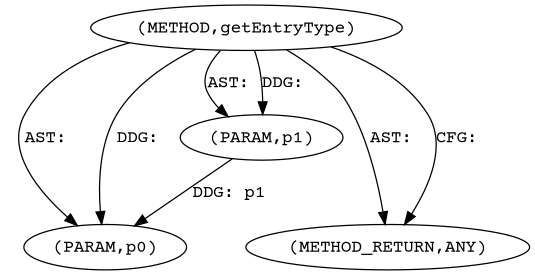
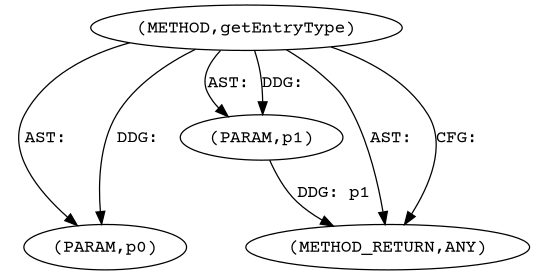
  digraph {
    fontname="Courier Prime"
    node [fontname="Courier Prime"]
    edge [fontname="Courier Prime"]
    n1 [label=<(METHOD,getEntryType)>]
    n2 [label=<(PARAM,p0)>]
    n3 [label=<(PARAM,p1)>]
    n4 [label=<(METHOD_RETURN,ANY)>]
    n1 -> n2 [label="AST: "]
    n1 -> n2 [label="DDG: "]
    n1 -> n3 [label="AST: "]
    n1 -> n3 [label="DDG: "]
    n1 -> n4 [label="AST: "]
    n1 -> n4 [label="CFG: "]
-   n3 -> n2 [label="DDG: p1"]
+   n3 -> n4 [label="DDG: p1"]
  }
